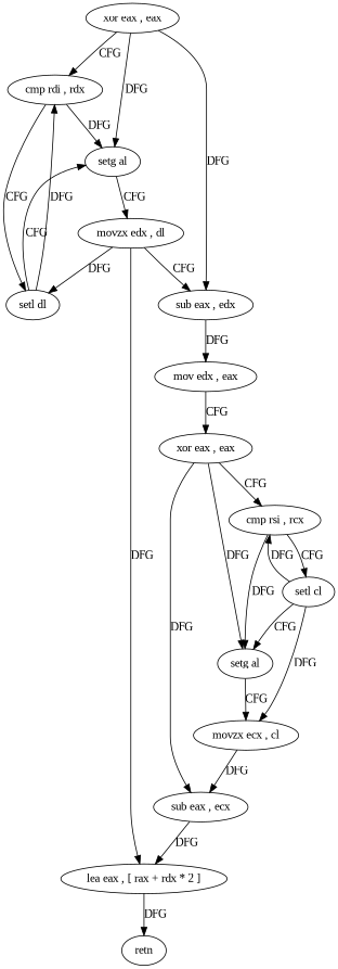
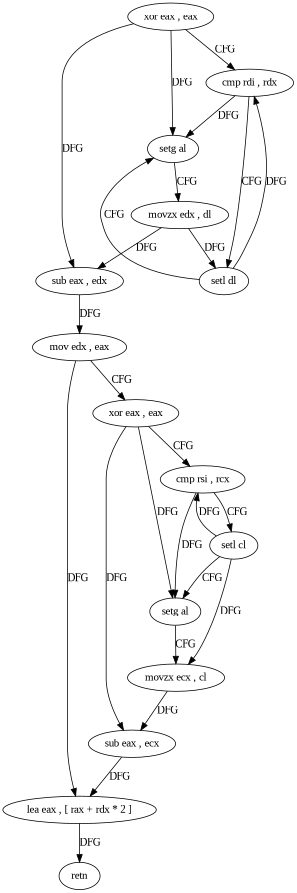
  digraph {
    fontname="Liberation Serif"
    node [fontname="Liberation Serif"]
    edge [fontname="Liberation Serif"]
    n1 [label="xor eax , eax"]
    n2 [label="cmp rdi , rdx"]
    n3 [label="setg al"]
    n4 [label="sub eax , edx"]
    n5 [label="setl dl"]
    n6 [label="movzx edx , dl"]
    n7 [label="mov edx , eax"]
    n8 [label="xor eax , eax"]
    n9 [label="lea eax , [ rax + rdx * 2 ]"]
    n10 [label="cmp rsi , rcx"]
    n11 [label="setg al"]
    n12 [label="sub eax , ecx"]
    n13 [label=retn]
    n14 [label="setl cl"]
    n15 [label="movzx ecx , cl"]
    n1 -> n2 [label=CFG]
    n1 -> n3 [label=DFG]
    n1 -> n4 [label=DFG]
    n2 -> n3 [label=DFG]
    n2 -> n5 [label=CFG]
    n3 -> n6 [label=CFG]
    n4 -> n7 [label=DFG]
    n5 -> n2 [label=DFG]
    n5 -> n3 [label=CFG]
-   n6 -> n4 [label=CFG]
+   n6 -> n4 [label=DFG]
    n6 -> n5 [label=DFG]
    n7 -> n8 [label=CFG]
-   n6 -> n9 [label=DFG]
+   n7 -> n9 [label=DFG]
    n8 -> n10 [label=CFG]
    n8 -> n11 [label=DFG]
    n8 -> n12 [label=DFG]
    n9 -> n13 [label=DFG]
    n10 -> n11 [label=DFG]
    n10 -> n14 [label=CFG]
    n11 -> n15 [label=CFG]
    n12 -> n9 [label=DFG]
    n14 -> n10 [label=DFG]
    n14 -> n11 [label=CFG]
    n14 -> n15 [label=DFG]
    n15 -> n12 [label=DFG]
  }
